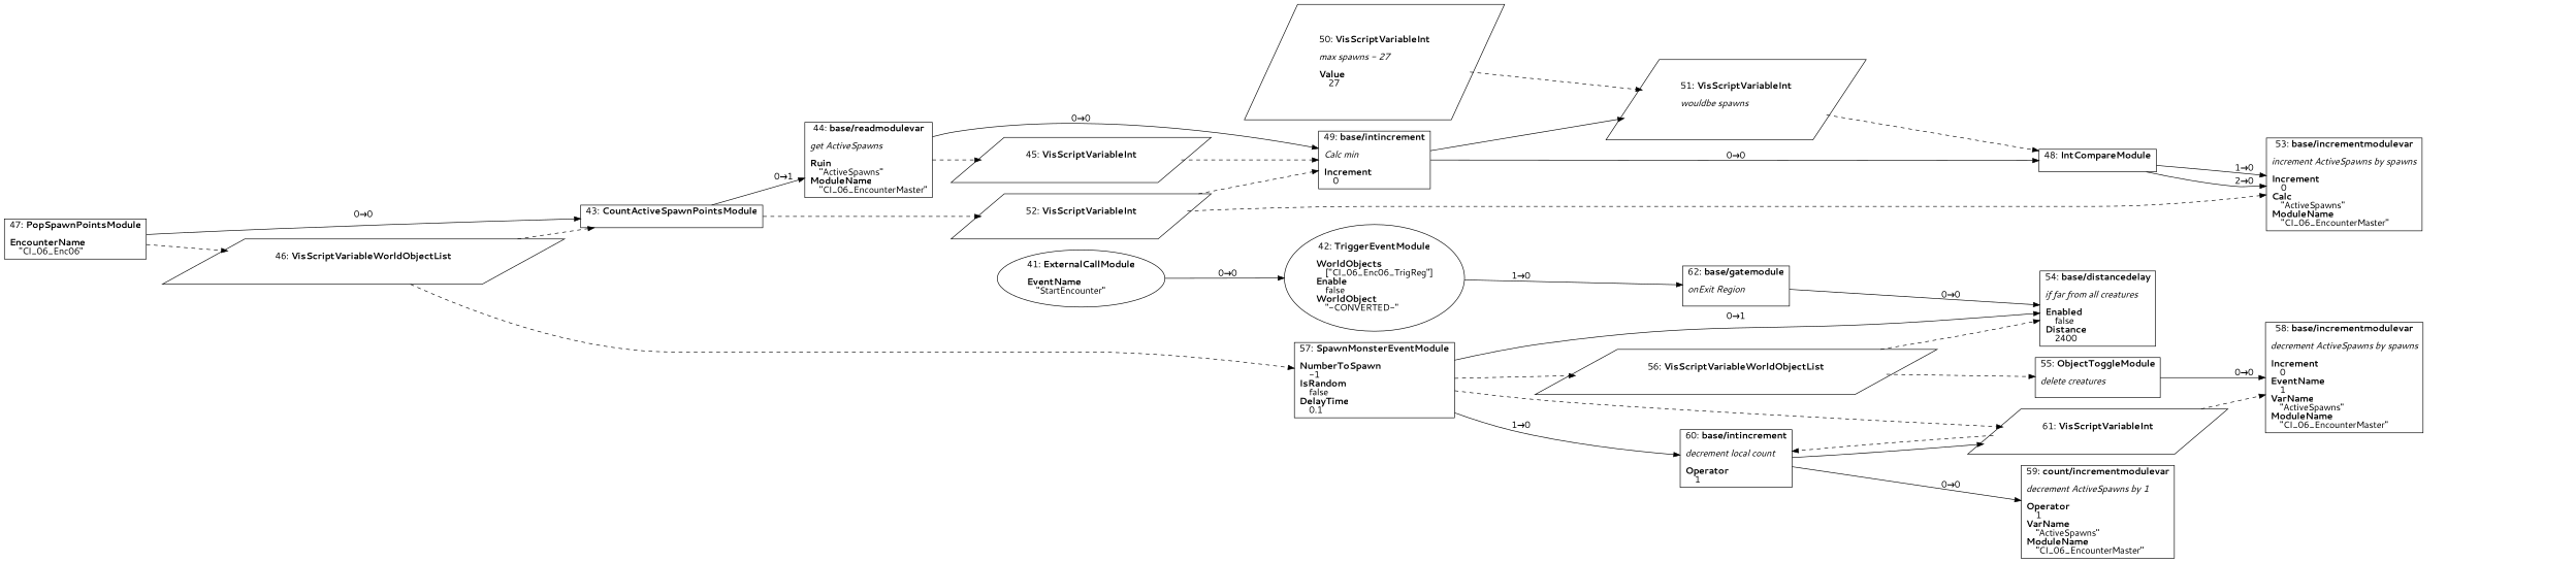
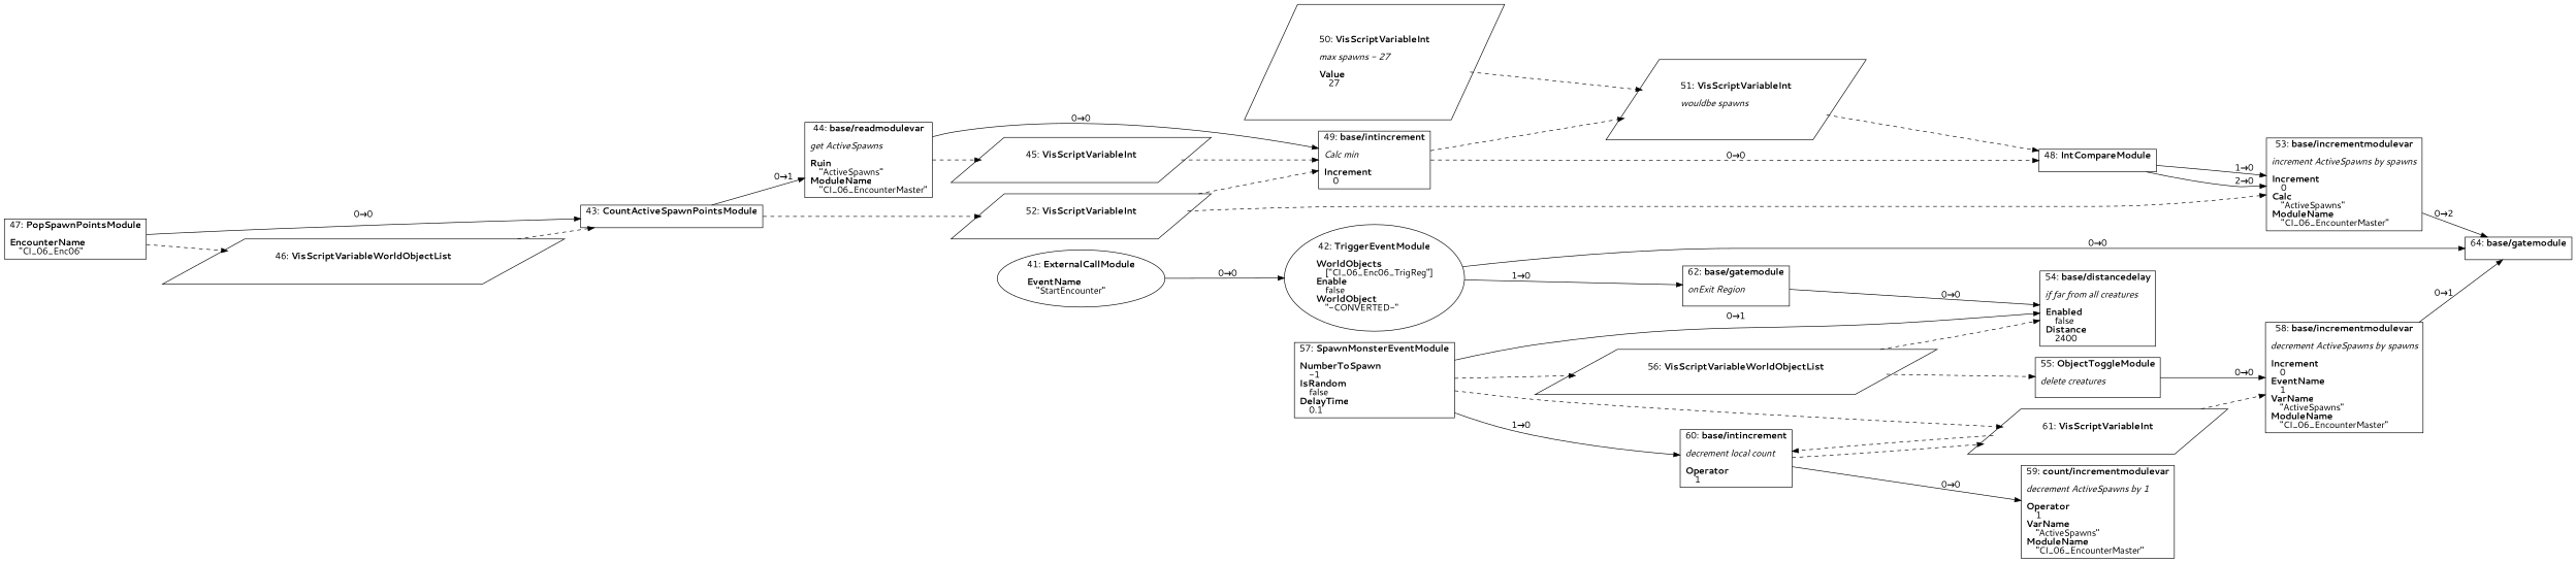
  digraph {
    fontname="Segoe UI"
    rankdir=LR
    splines=spline
    node [fontname="Segoe UI" shape=box]
    edge [fontname="Segoe UI" style=dashed]
    n1 [label=<41: <b>ExternalCallModule</b><br/><br/><b>EventName</b><br align="left"/>    &quot;StartEncounter&quot;<br align="left"/>> shape=oval]
    n2 [label=<42: <b>TriggerEventModule</b><br/><br/><b>WorldObjects</b><br align="left"/>    [&quot;CI_06_Enc06_TrigReg&quot;]<br align="left"/><b>Enable</b><br align="left"/>    false<br align="left"/><b>WorldObject</b><br align="left"/>    &quot;-CONVERTED-&quot;<br align="left"/>> shape=oval]
+   n3 [label=<64: <b>base/gatemodule</b><br/><br/>>]
    n4 [label=<62: <b>base/gatemodule</b><br/><br/><i>onExit Region<br align="left"/></i><br align="left"/>>]
    n5 [label=<54: <b>base/distancedelay</b><br/><br/><i>if far from all creatures<br align="left"/></i><br align="left"/><b>Enabled</b><br align="left"/>    false<br align="left"/><b>Distance</b><br align="left"/>    2400<br align="left"/>>]
    n6 [label=<47: <b>PopSpawnPointsModule</b><br/><br/><b>EncounterName</b><br align="left"/>    &quot;CI_06_Enc06&quot;<br align="left"/>>]
    n7 [label=<43: <b>CountActiveSpawnPointsModule</b><br/><br/>>]
    n8 [label=<46: <b>VisScriptVariableWorldObjectList</b><br/><br/>> shape=parallelogram]
    n9 [label=<44: <b>base/readmodulevar</b><br/><br/><i>get ActiveSpawns<br align="left"/></i><br align="left"/><b>Ruin</b><br align="left"/>    &quot;ActiveSpawns&quot;<br align="left"/><b>ModuleName</b><br align="left"/>    &quot;CI_06_EncounterMaster&quot;<br align="left"/>>]
    n10 [label=<52: <b>VisScriptVariableInt</b><br/><br/>> shape=parallelogram]
    n11 [label=<49: <b>base/intincrement</b><br/><br/><i>Calc min<br align="left"/></i><br align="left"/><b>Increment</b><br align="left"/>    0<br align="left"/>>]
    n12 [label=<45: <b>VisScriptVariableInt</b><br/><br/>> shape=parallelogram]
    n13 [label=<53: <b>base/incrementmodulevar</b><br/><br/><i>increment ActiveSpawns by spawns<br align="left"/></i><br align="left"/><b>Increment</b><br align="left"/>    0<br align="left"/><b>Calc</b><br align="left"/>    &quot;ActiveSpawns&quot;<br align="left"/><b>ModuleName</b><br align="left"/>    &quot;CI_06_EncounterMaster&quot;<br align="left"/>>]
    n14 [label=<48: <b>IntCompareModule</b><br/><br/>>]
    n15 [label=<51: <b>VisScriptVariableInt</b><br/><br/><i>wouldbe spawns<br align="left"/></i><br align="left"/>> shape=parallelogram]
    n16 [label=<57: <b>SpawnMonsterEventModule</b><br/><br/><b>NumberToSpawn</b><br align="left"/>    -1<br align="left"/><b>IsRandom</b><br align="left"/>    false<br align="left"/><b>DelayTime</b><br align="left"/>    0.1<br align="left"/>>]
    n17 [label=<56: <b>VisScriptVariableWorldObjectList</b><br/><br/>> shape=parallelogram]
    n18 [label=<60: <b>base/intincrement</b><br/><br/><i>decrement local count<br align="left"/></i><br align="left"/><b>Operator</b><br align="left"/>    1<br align="left"/>>]
    n19 [label=<61: <b>VisScriptVariableInt</b><br/><br/>> shape=parallelogram]
    n20 [label=<50: <b>VisScriptVariableInt</b><br/><br/><i>max spawns - 27<br align="left"/></i><br align="left"/><b>Value</b><br align="left"/>    27<br align="left"/>> shape=parallelogram]
    n21 [label=<55: <b>ObjectToggleModule</b><br/><br/><i>delete creatures<br align="left"/></i><br align="left"/>>]
    n22 [label=<59: <b>count/incrementmodulevar</b><br/><br/><i>decrement ActiveSpawns by 1<br align="left"/></i><br align="left"/><b>Operator</b><br align="left"/>    1<br align="left"/><b>VarName</b><br align="left"/>    &quot;ActiveSpawns&quot;<br align="left"/><b>ModuleName</b><br align="left"/>    &quot;CI_06_EncounterMaster&quot;<br align="left"/>>]
    n23 [label=<58: <b>base/incrementmodulevar</b><br/><br/><i>decrement ActiveSpawns by spawns<br align="left"/></i><br align="left"/><b>Increment</b><br align="left"/>    0<br align="left"/><b>EventName</b><br align="left"/>    1<br align="left"/><b>VarName</b><br align="left"/>    &quot;ActiveSpawns&quot;<br align="left"/><b>ModuleName</b><br align="left"/>    &quot;CI_06_EncounterMaster&quot;<br align="left"/>>]
    n1 -> n2 [label="0→0" style=""]
+   n2 -> n3 [label="0→0" style=""]
    n2 -> n4 [label="1→0" style=""]
    n4 -> n5 [label="0→0" style=""]
    n6 -> n7 [label="0→0" style=""]
    n6 -> n8
    n7 -> n9 [label="0→1" style=""]
    n7 -> n10
    n8 -> n7
-   n8 -> n16
    n9 -> n11 [label="0→0" style=""]
    n9 -> n12
    n10 -> n11
    n10 -> n13
-   n11 -> n14 [label="0→0" style=""]
-   n11 -> n15 [style=solid]
+   n11 -> n14 [label="0→0"]
+   n11 -> n15
    n12 -> n11
+   n13 -> n3 [label="0→2" style=""]
    n14 -> n13 [label="1→0" style=""]
    n14 -> n13 [label="2→0" style=""]
    n15 -> n14
    n16 -> n5 [label="0→1" style=""]
    n16 -> n17
    n16 -> n18 [label="1→0" style=""]
    n16 -> n19
    n17 -> n5
    n17 -> n21
-   n18 -> n19 [style=solid]
+   n18 -> n19
    n18 -> n22 [label="0→0" style=""]
    n19 -> n18
    n19 -> n23
    n20 -> n15
    n21 -> n23 [label="0→0" style=""]
+   n23 -> n3 [label="0→1" style=""]
  }
